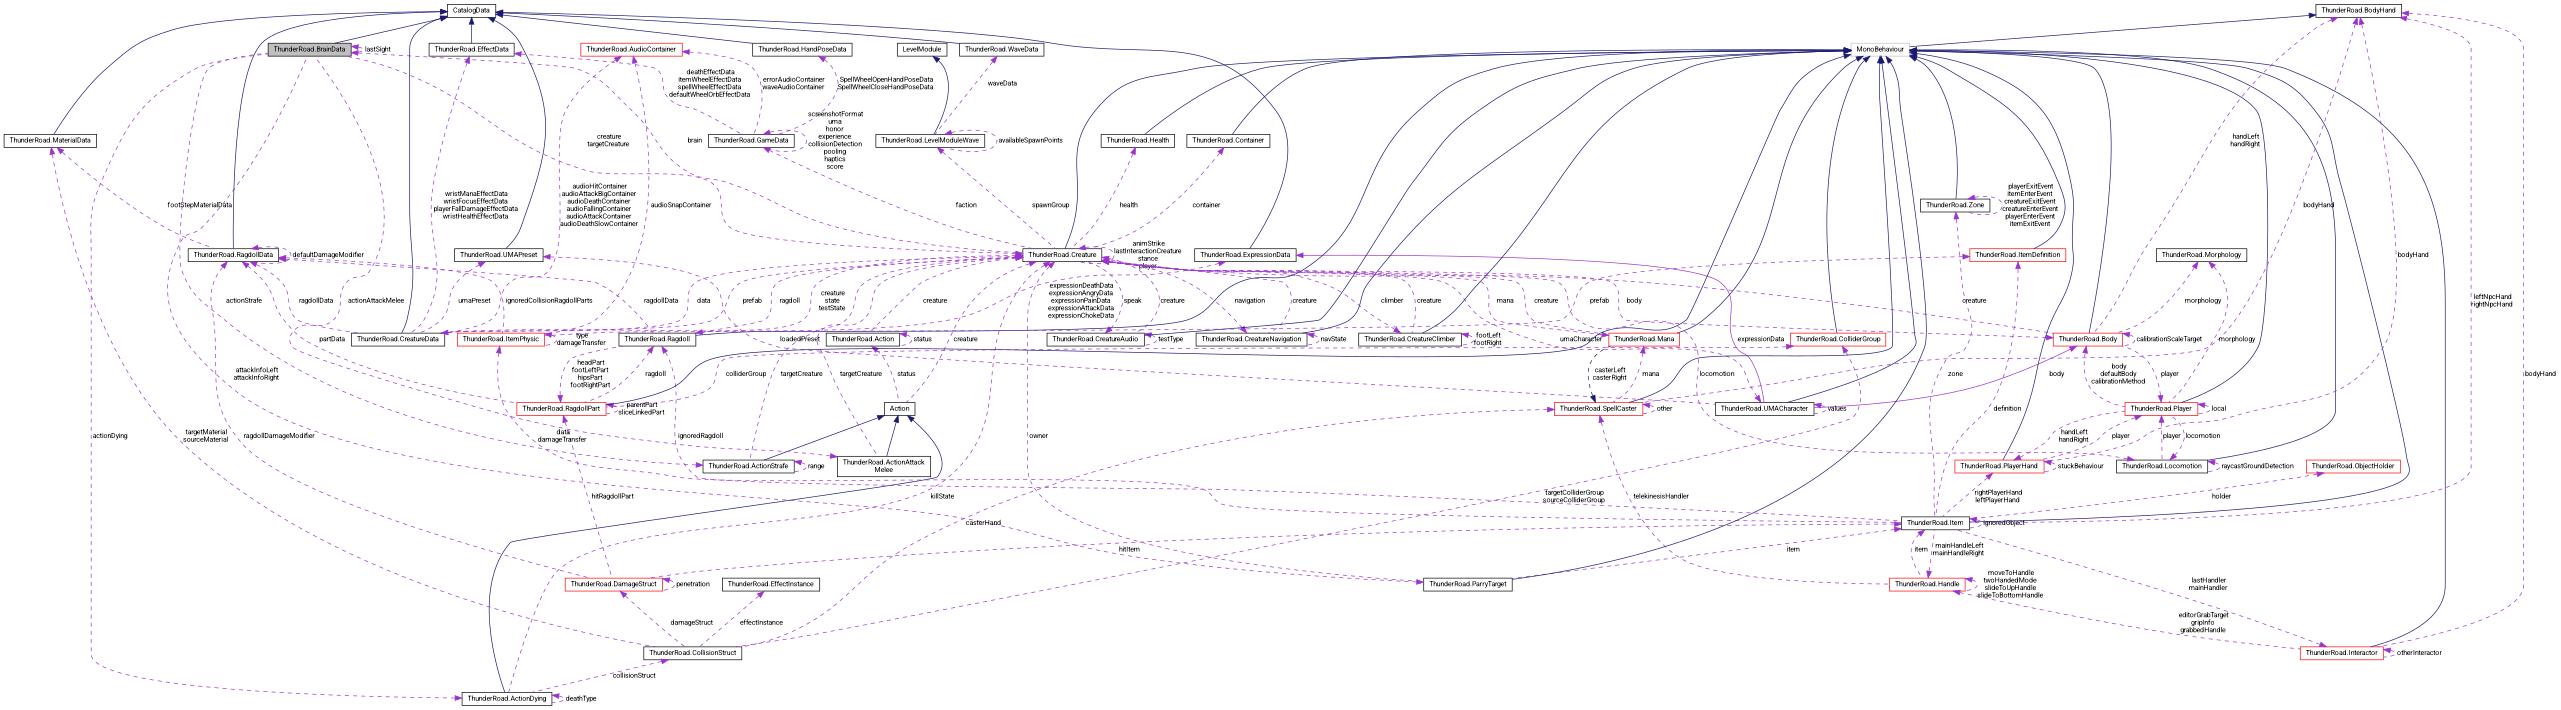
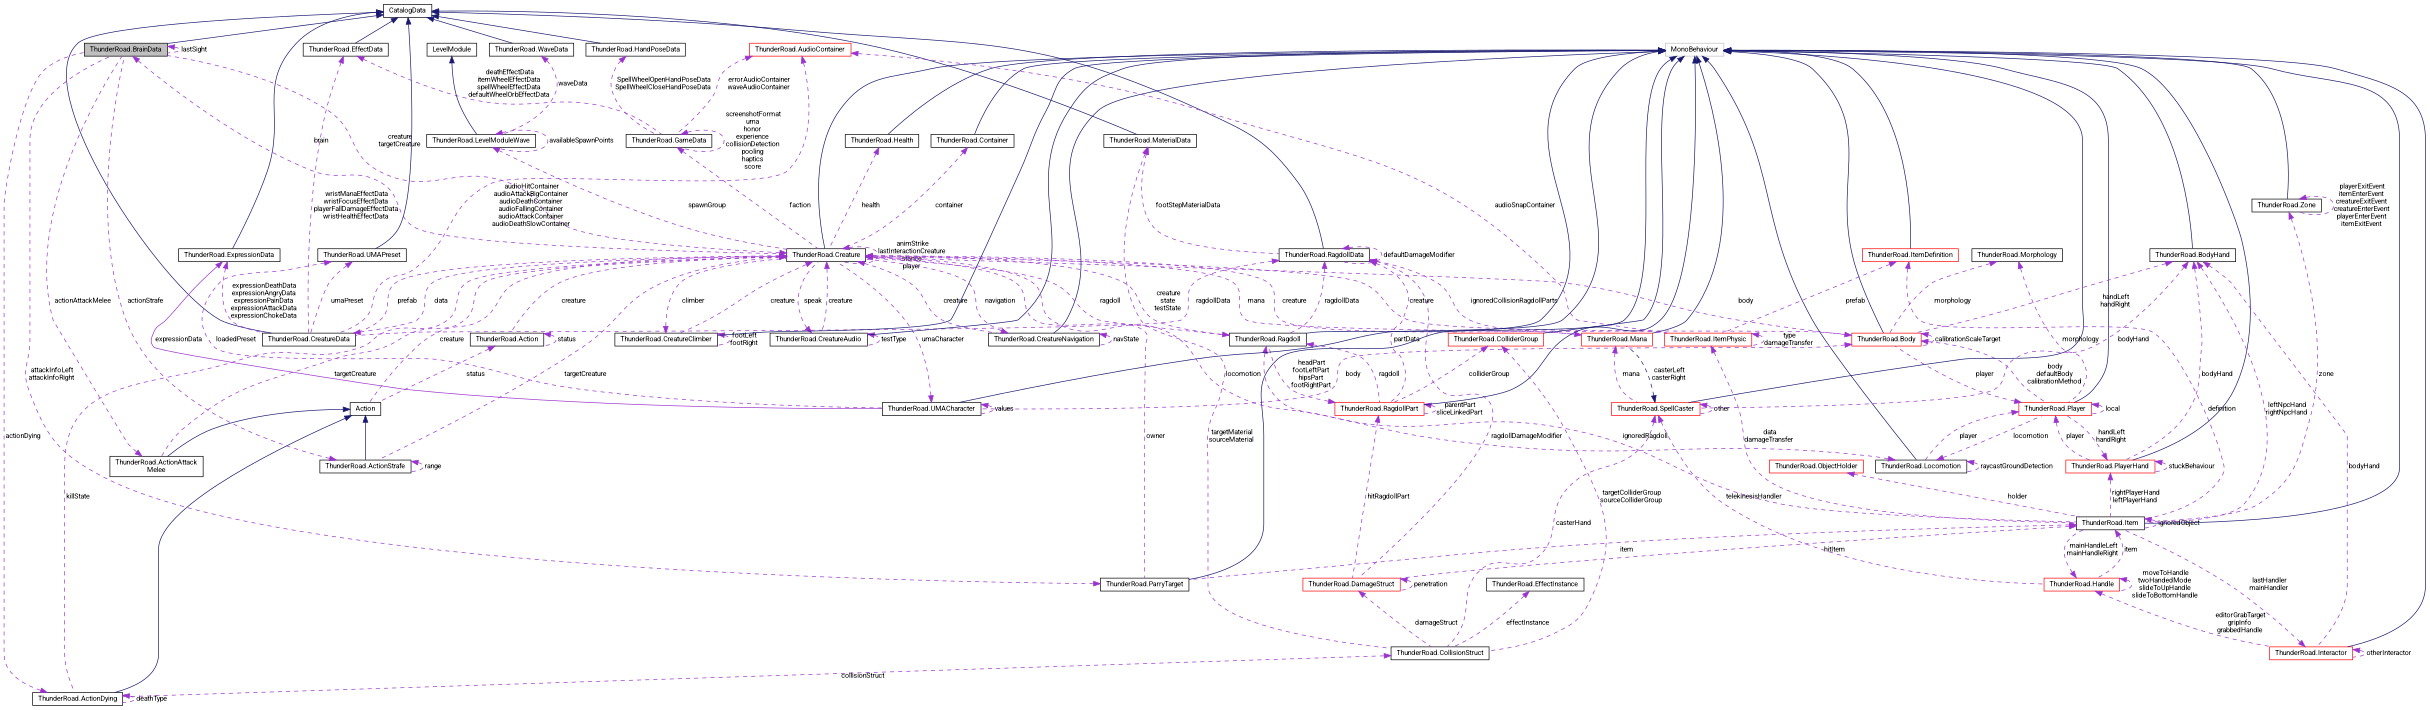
  digraph {
    fontname=Roboto
    node [color=black fillcolor=white fontname=Roboto fontsize=10 shape=record style=filled]
    edge [color=darkorchid3 dir=back fontname=Roboto fontsize=10 labelfontname=Helvetica labelfontsize=10 style=dashed]
    n1 [fillcolor=grey75 fontcolor=black height=0.2 label="ThunderRoad.BrainData" width=0.4]
    n2 [height=0.2 label="ThunderRoad.Creature" width=0.4]
    n3 [height=0.2 label="ThunderRoad.CreatureData" width=0.4]
    n4 [height=0.2 label="ThunderRoad.ActionDying" width=0.4]
    n5 [height=0.2 label=Action width=0.4]
    n6 [height=0.2 label="ThunderRoad.ActionAttack\lMelee" width=0.4]
    n7 [height=0.2 label="ThunderRoad.ActionStrafe" width=0.4]
    n8 [height=0.2 label="ThunderRoad.CreatureClimber" width=0.4]
    n9 [color=red height=0.2 label="ThunderRoad.Body" width=0.4]
    n10 [height=0.2 label="ThunderRoad.Ragdoll" width=0.4]
    n11 [height=0.2 label="ThunderRoad.CreatureAudio" width=0.4]
    n12 [color=red height=0.2 label="ThunderRoad.Mana" width=0.4]
    n13 [height=0.2 label="ThunderRoad.CreatureNavigation" width=0.4]
    n14 [height=0.2 label="ThunderRoad.Action" width=0.4]
    n15 [height=0.2 label="ThunderRoad.ParryTarget" width=0.4]
    n16 [height=0.2 label=CatalogData width=0.4]
    n17 [height=0.2 label="ThunderRoad.EffectData" width=0.4]
    n18 [height=0.2 label="ThunderRoad.HandPoseData" width=0.4]
    n19 [height=0.2 label="ThunderRoad.WaveData" width=0.4]
    n20 [height=0.2 label="ThunderRoad.RagdollData" width=0.4]
    n21 [height=0.2 label="ThunderRoad.MaterialData" width=0.4]
    n22 [height=0.2 label="ThunderRoad.UMAPreset" width=0.4]
    n23 [height=0.2 label="ThunderRoad.ExpressionData" width=0.4]
    n24 [height=0.2 label="ThunderRoad.GameData" width=0.4]
    n25 [height=0.2 label="ThunderRoad.LevelModuleWave" width=0.4]
    n26 [color=red height=0.2 label="ThunderRoad.RagdollPart" width=0.4]
    n27 [color=red height=0.2 label="ThunderRoad.ItemPhysic" width=0.4]
    n28 [color=red height=0.2 label="ThunderRoad.DamageStruct" width=0.4]
    n29 [height=0.2 label="ThunderRoad.CollisionStruct" width=0.4]
    n30 [height=0.2 label="ThunderRoad.UMACharacter" width=0.4]
    n31 [color=red height=0.2 label="ThunderRoad.Player" width=0.4]
    n32 [height=0.2 label="ThunderRoad.Item" width=0.4]
    n33 [color=red height=0.2 label="ThunderRoad.SpellCaster" width=0.4]
    n34 [color=grey75 height=0.2 label=MonoBehaviour width=0.4]
    n35 [height=0.2 label="ThunderRoad.Health" width=0.4]
    n36 [height=0.2 label="ThunderRoad.Locomotion" width=0.4]
    n37 [height=0.2 label="ThunderRoad.BodyHand" width=0.4]
    n38 [color=red height=0.2 label="ThunderRoad.PlayerHand" width=0.4]
    n39 [color=red height=0.2 label="ThunderRoad.ColliderGroup" width=0.4]
    n40 [height=0.2 label="ThunderRoad.Container" width=0.4]
    n41 [color=red height=0.2 label="ThunderRoad.Interactor" width=0.4]
    n42 [color=red height=0.2 label="ThunderRoad.ItemDefinition" width=0.4]
    n43 [height=0.2 label="ThunderRoad.Zone" width=0.4]
    n44 [color=red height=0.2 label="ThunderRoad.Handle" width=0.4]
    n45 [color=red height=0.2 label="ThunderRoad.AudioContainer" width=0.4]
    n46 [height=0.2 label=LevelModule width=0.4]
    n47 [height=0.2 label="ThunderRoad.Morphology" width=0.4]
    n48 [height=0.2 label="ThunderRoad.EffectInstance" width=0.4]
    n49 [color=red height=0.2 label="ThunderRoad.ObjectHolder" width=0.4]
    n1 -> n1 [label=" lastSight"]
    n1 -> n2 [label=" brain"]
    n2 -> n1 [label=" creature\ntargetCreature"]
    n2 -> n2 [label=" animStrike\nlastInteractionCreature\nstance\nplayer"]
    n2 -> n3 [label=" prefab"]
    n2 -> n4 [label=" killState"]
    n2 -> n5 [label=" creature"]
    n2 -> n6 [label=" targetCreature"]
    n2 -> n7 [label=" targetCreature"]
    n2 -> n8 [label=" creature"]
    n2 -> n9 [label=" creature"]
    n2 -> n10 [label=" creature\nstate\ntestState"]
    n2 -> n11 [label=" creature"]
    n2 -> n12 [label=" creature"]
    n2 -> n13 [label=" creature"]
    n2 -> n14 [label=" creature"]
    n2 -> n15 [label=" owner"]
    n3 -> n2 [label=" data"]
    n4 -> n1 [label=" actionDying"]
    n4 -> n4 [label=" deathType"]
    n5 -> n4 [color=midnightblue style=solid]
    n5 -> n6 [color=midnightblue style=solid]
    n5 -> n7 [color=midnightblue style=solid]
    n6 -> n1 [label=" actionAttackMelee"]
    n7 -> n1 [label=" actionStrafe"]
    n7 -> n7 [label=" range"]
    n8 -> n2 [label=" climber"]
    n8 -> n8 [label=" footLeft\nfootRight"]
    n9 -> n2 [label=" body"]
    n9 -> n9 [label=" calibrationScaleTarget"]
-   n9 -> n30 [label=" body" style=solid]
+   n9 -> n30 [label=" body"]
    n9 -> n31 [label=" body\ndefaultBody\ncalibrationMethod"]
    n10 -> n2 [label=" ragdoll"]
    n10 -> n26 [label=" ragdoll"]
    n10 -> n32 [label=" ignoredRagdoll"]
    n11 -> n2 [label=" speak"]
    n11 -> n11 [label=" testType"]
    n12 -> n2 [label=" mana"]
    n12 -> n33 [label=" mana"]
    n13 -> n2 [label=" navigation"]
    n13 -> n13 [label=" navState"]
    n14 -> n5 [label=" status"]
    n14 -> n14 [label=" status"]
    n15 -> n1 [label=" attackInfoLeft\nattackInfoRight"]
    n16 -> n1 [color=midnightblue style=solid]
    n16 -> n3 [color=midnightblue style=solid]
    n16 -> n17 [color=midnightblue style=solid]
    n16 -> n18 [color=midnightblue style=solid]
    n16 -> n19 [color=midnightblue style=solid]
    n16 -> n20 [color=midnightblue style=solid]
    n16 -> n21 [color=midnightblue style=solid]
    n16 -> n22 [color=midnightblue style=solid]
    n16 -> n23 [color=midnightblue style=solid]
    n17 -> n3 [label=" wristManaEffectData\nwristFocusEffectData\nplayerFallDamageEffectData\nwristHealthEffectData"]
    n17 -> n24 [label=" deathEffectData\nitemWheelEffectData\nspellWheelEffectData\ndefaultWheelOrbEffectData"]
    n18 -> n24 [label=" SpellWheelOpenHandPoseData\nSpellWheelCloseHandPoseData"]
    n19 -> n25 [label=" waveData"]
    n20 -> n3 [label=" ragdollData"]
    n20 -> n10 [label=" ragdollData"]
    n20 -> n20 [label=" defaultDamageModifier"]
    n20 -> n26 [label=" partData"]
    n20 -> n27 [label=" ignoredCollisionRagdollParts"]
    n20 -> n28 [label=" ragdollDamageModifier"]
    n21 -> n20 [label=" footStepMaterialData"]
    n21 -> n29 [label=" targetMaterial\nsourceMaterial"]
    n22 -> n3 [label=" umaPreset"]
    n22 -> n30 [label=" loadedPreset"]
    n23 -> n3 [label=" expressionDeathData\nexpressionAngryData\nexpressionPainData\nexpressionAttackData\nexpressionChokeData"]
    n23 -> n30 [label=" expressionData" style=solid]
    n24 -> n2 [label=" faction"]
    n24 -> n24 [label=" screenshotFormat\numa\nhonor\nexperience\ncollisionDetection\npooling\nhaptics\nscore"]
    n25 -> n2 [label=" spawnGroup"]
    n25 -> n25 [label=" availableSpawnPoints"]
    n26 -> n10 [label=" headPart\nfootLeftPart\nhipsPart\nfootRightPart"]
    n26 -> n26 [label=" parentPart\nsliceLinkedPart"]
    n26 -> n28 [label=" hitRagdollPart"]
    n27 -> n27 [label=" type\ndamageTransfer"]
    n27 -> n32 [label=" data\ndamageTransfer"]
    n28 -> n28 [label=" penetration"]
    n28 -> n29 [label=" damageStruct"]
    n29 -> n4 [label=" collisionStruct"]
    n30 -> n2 [label=" umaCharacter"]
    n30 -> n30 [label=" values"]
    n31 -> n9 [label=" player"]
    n31 -> n31 [label=" local"]
    n31 -> n36 [label=" player"]
    n31 -> n38 [label=" player"]
    n32 -> n15 [label=" item"]
    n32 -> n28 [label=" hitItem"]
    n32 -> n32 [label=" ignoredObject"]
    n32 -> n44 [label=" item"]
    n33 -> n12 [color=midnightblue label=" casterLeft\ncasterRight"]
    n33 -> n29 [label=" casterHand"]
    n33 -> n33 [label=" other"]
    n33 -> n44 [label=" telekinesisHandler"]
    n34 -> n2 [color=midnightblue style=solid]
    n34 -> n8 [color=midnightblue style=solid]
    n34 -> n9 [color=midnightblue style=solid]
    n34 -> n10 [color=midnightblue style=solid]
    n34 -> n11 [color=midnightblue style=solid]
    n34 -> n12 [color=midnightblue style=solid]
    n34 -> n13 [color=midnightblue style=solid]
    n34 -> n15 [color=midnightblue style=solid]
    n34 -> n26 [color=midnightblue style=solid]
    n34 -> n30 [color=midnightblue style=solid]
    n34 -> n31 [color=midnightblue style=solid]
    n34 -> n32 [color=midnightblue style=solid]
    n34 -> n33 [color=midnightblue style=solid]
    n34 -> n35 [color=midnightblue style=solid]
    n34 -> n36 [color=midnightblue style=solid]
-   n37 -> n34 [color=midnightblue style=solid]
+   n34 -> n37 [color=midnightblue style=solid]
    n34 -> n38 [color=midnightblue style=solid]
    n34 -> n39 [color=midnightblue style=solid]
    n34 -> n40 [color=midnightblue style=solid]
    n34 -> n41 [color=midnightblue style=solid]
    n34 -> n42 [color=midnightblue style=solid]
    n34 -> n43 [color=midnightblue style=solid]
    n35 -> n2 [label=" health"]
    n36 -> n2 [label=" locomotion"]
    n36 -> n31 [label=" locomotion"]
    n36 -> n36 [label=" raycastGroundDetection"]
    n37 -> n9 [label=" handLeft\nhandRight"]
    n37 -> n32 [label=" leftNpcHand\nrightNpcHand"]
    n37 -> n33 [label=" bodyHand"]
    n37 -> n38 [label=" bodyHand"]
    n37 -> n41 [label=" bodyHand"]
    n38 -> n31 [label=" handLeft\nhandRight"]
    n38 -> n32 [label=" rightPlayerHand\nleftPlayerHand"]
    n38 -> n38 [label=" stuckBehaviour"]
    n39 -> n26 [label=" colliderGroup"]
    n39 -> n29 [label=" targetColliderGroup\nsourceColliderGroup"]
    n40 -> n2 [label=" container"]
    n41 -> n32 [label=" lastHandler\nmainHandler"]
    n41 -> n41 [label=" otherInteractor"]
    n42 -> n27 [label=" prefab"]
    n42 -> n32 [label=" definition"]
    n43 -> n32 [label=" zone"]
    n43 -> n43 [label=" playerExitEvent\nitemEnterEvent\ncreatureExitEvent\ncreatureEnterEvent\nplayerEnterEvent\nitemExitEvent"]
    n44 -> n32 [label=" mainHandleLeft\nmainHandleRight"]
    n44 -> n41 [label=" editorGrabTarget\ngripInfo\ngrabbedHandle"]
    n44 -> n44 [label=" moveToHandle\ntwoHandedMode\nslideToUpHandle\nslideToBottomHandle"]
    n45 -> n3 [label=" audioHitContainer\naudioAttackBigContainer\naudioDeathContainer\naudioFallingContainer\naudioAttackContainer\naudioDeathSlowContainer"]
    n45 -> n24 [label=" errorAudioContainer\nwaveAudioContainer"]
    n45 -> n27 [label=" audioSnapContainer"]
    n46 -> n25 [color=midnightblue style=solid]
    n47 -> n9 [label=" morphology"]
    n47 -> n31 [label=" morphology"]
    n48 -> n29 [label=" effectInstance"]
    n49 -> n32 [label=" holder"]
  }
